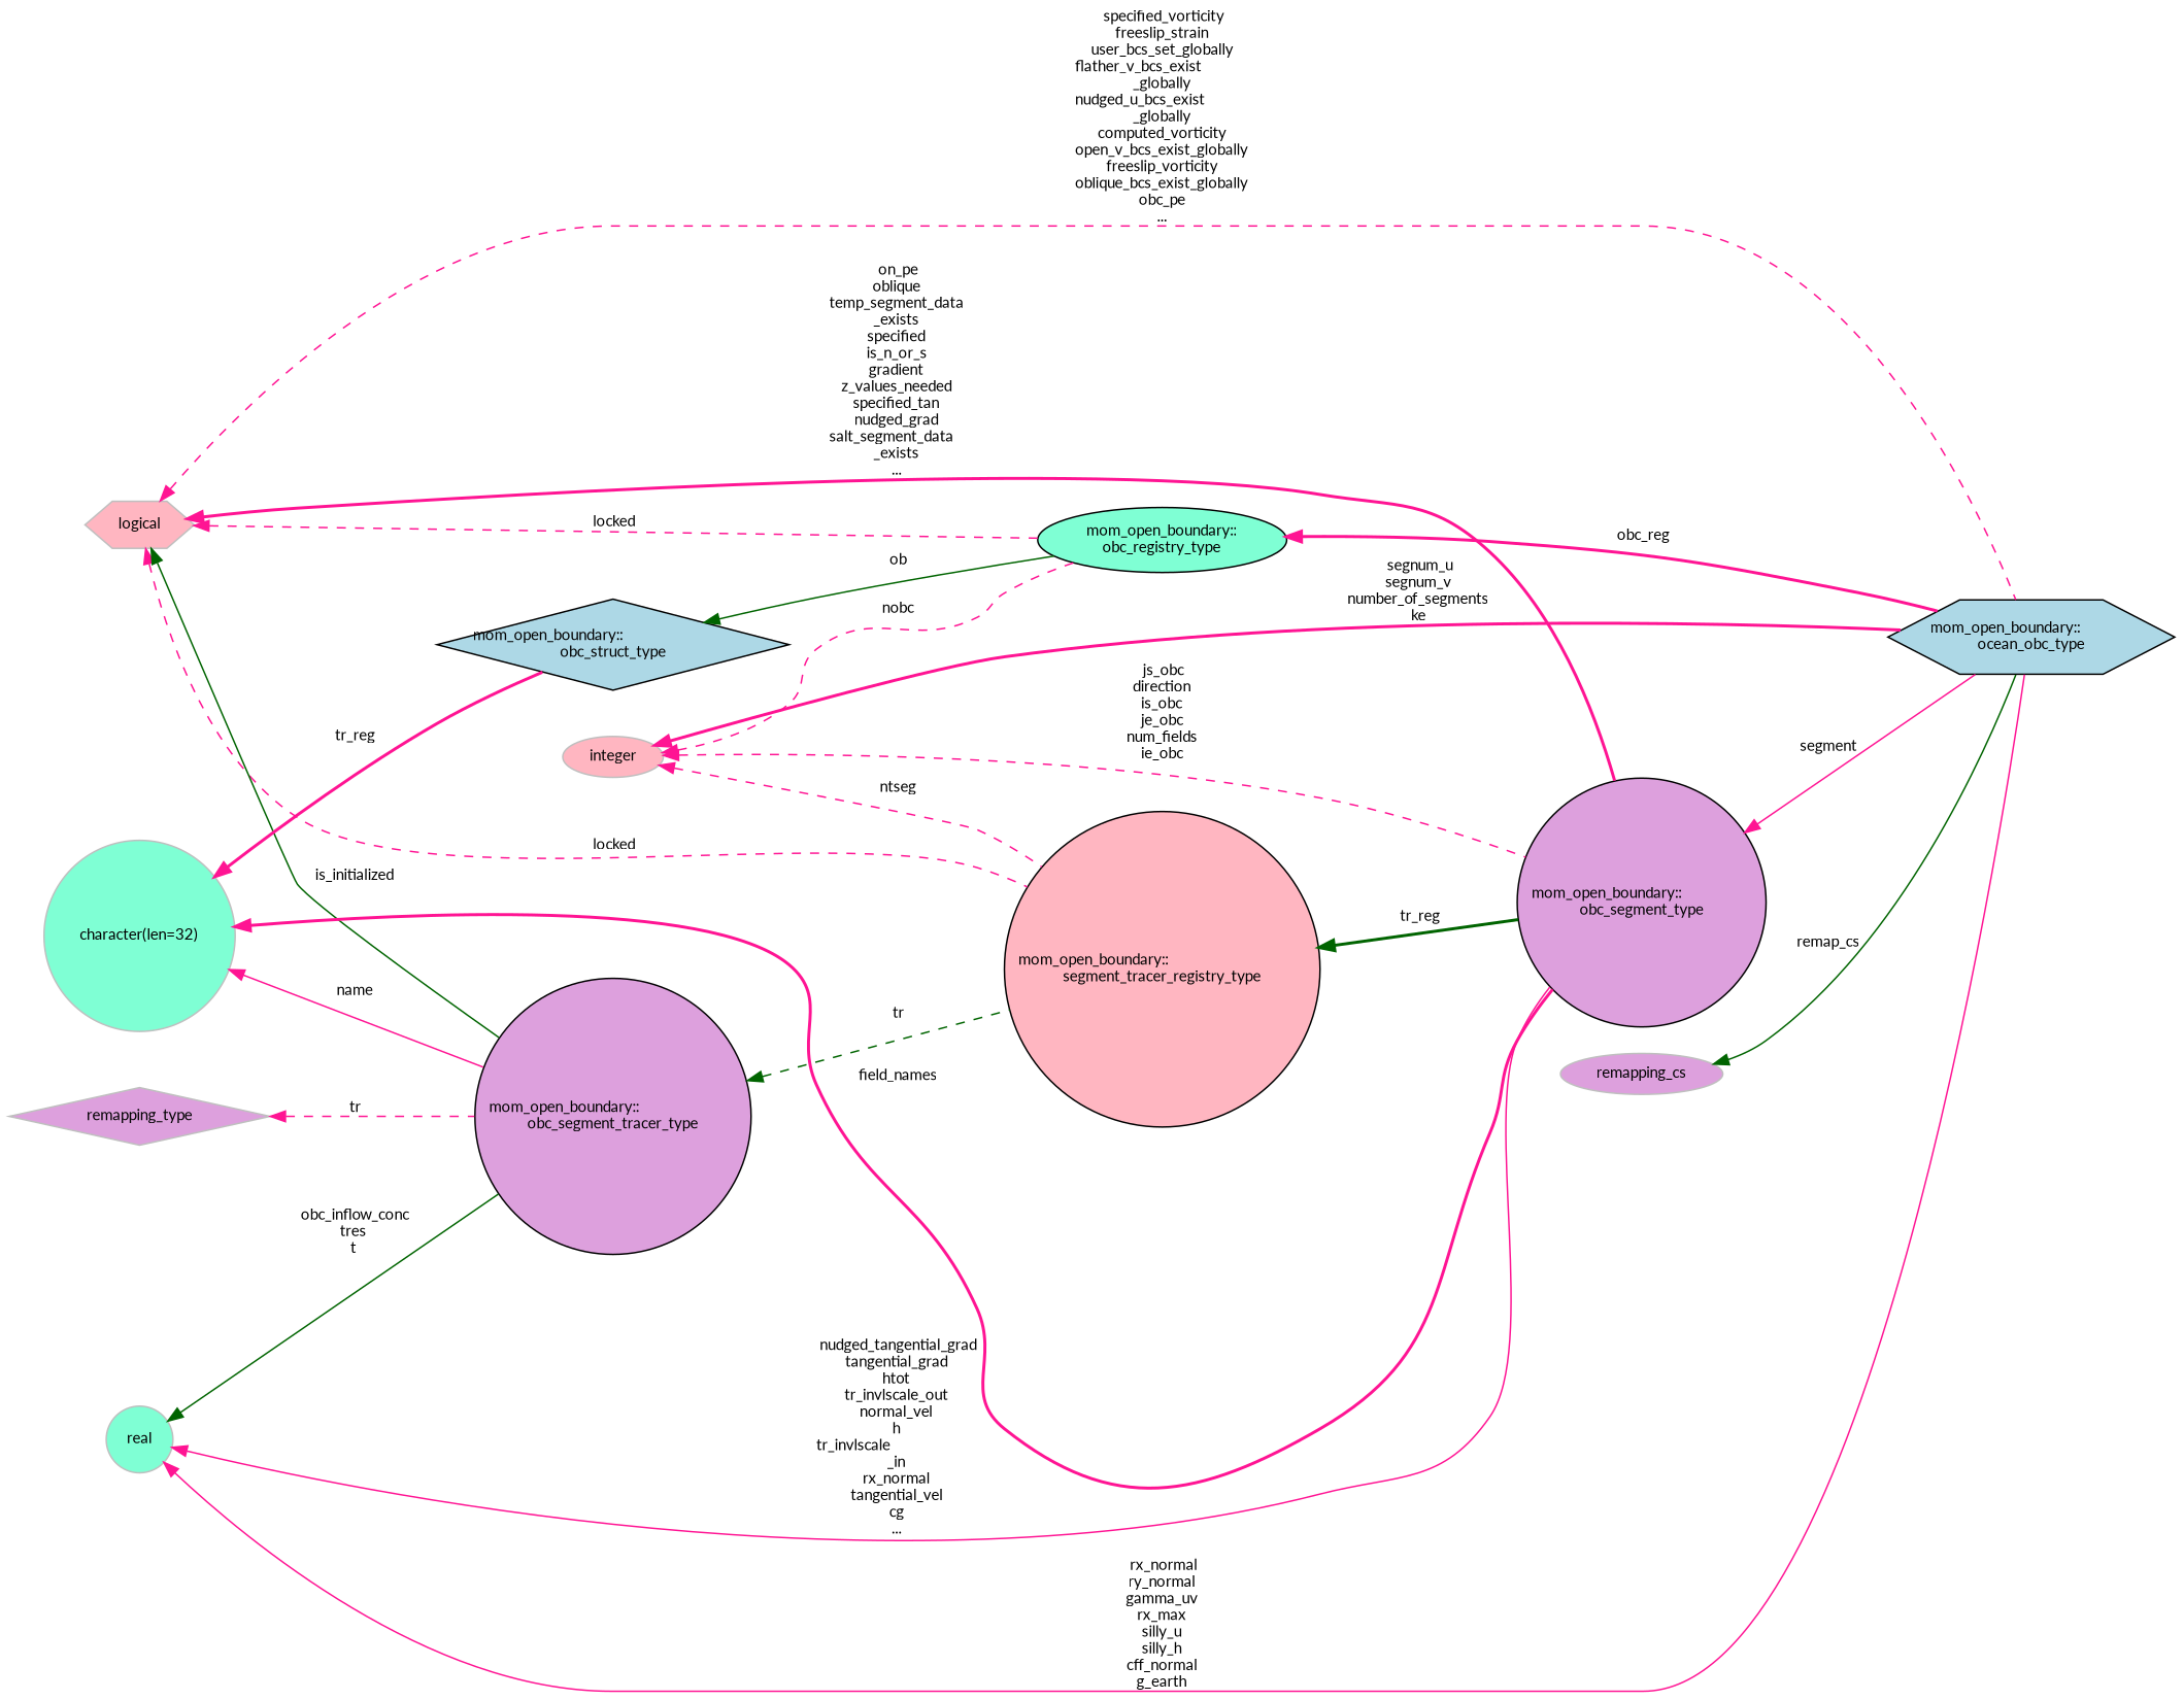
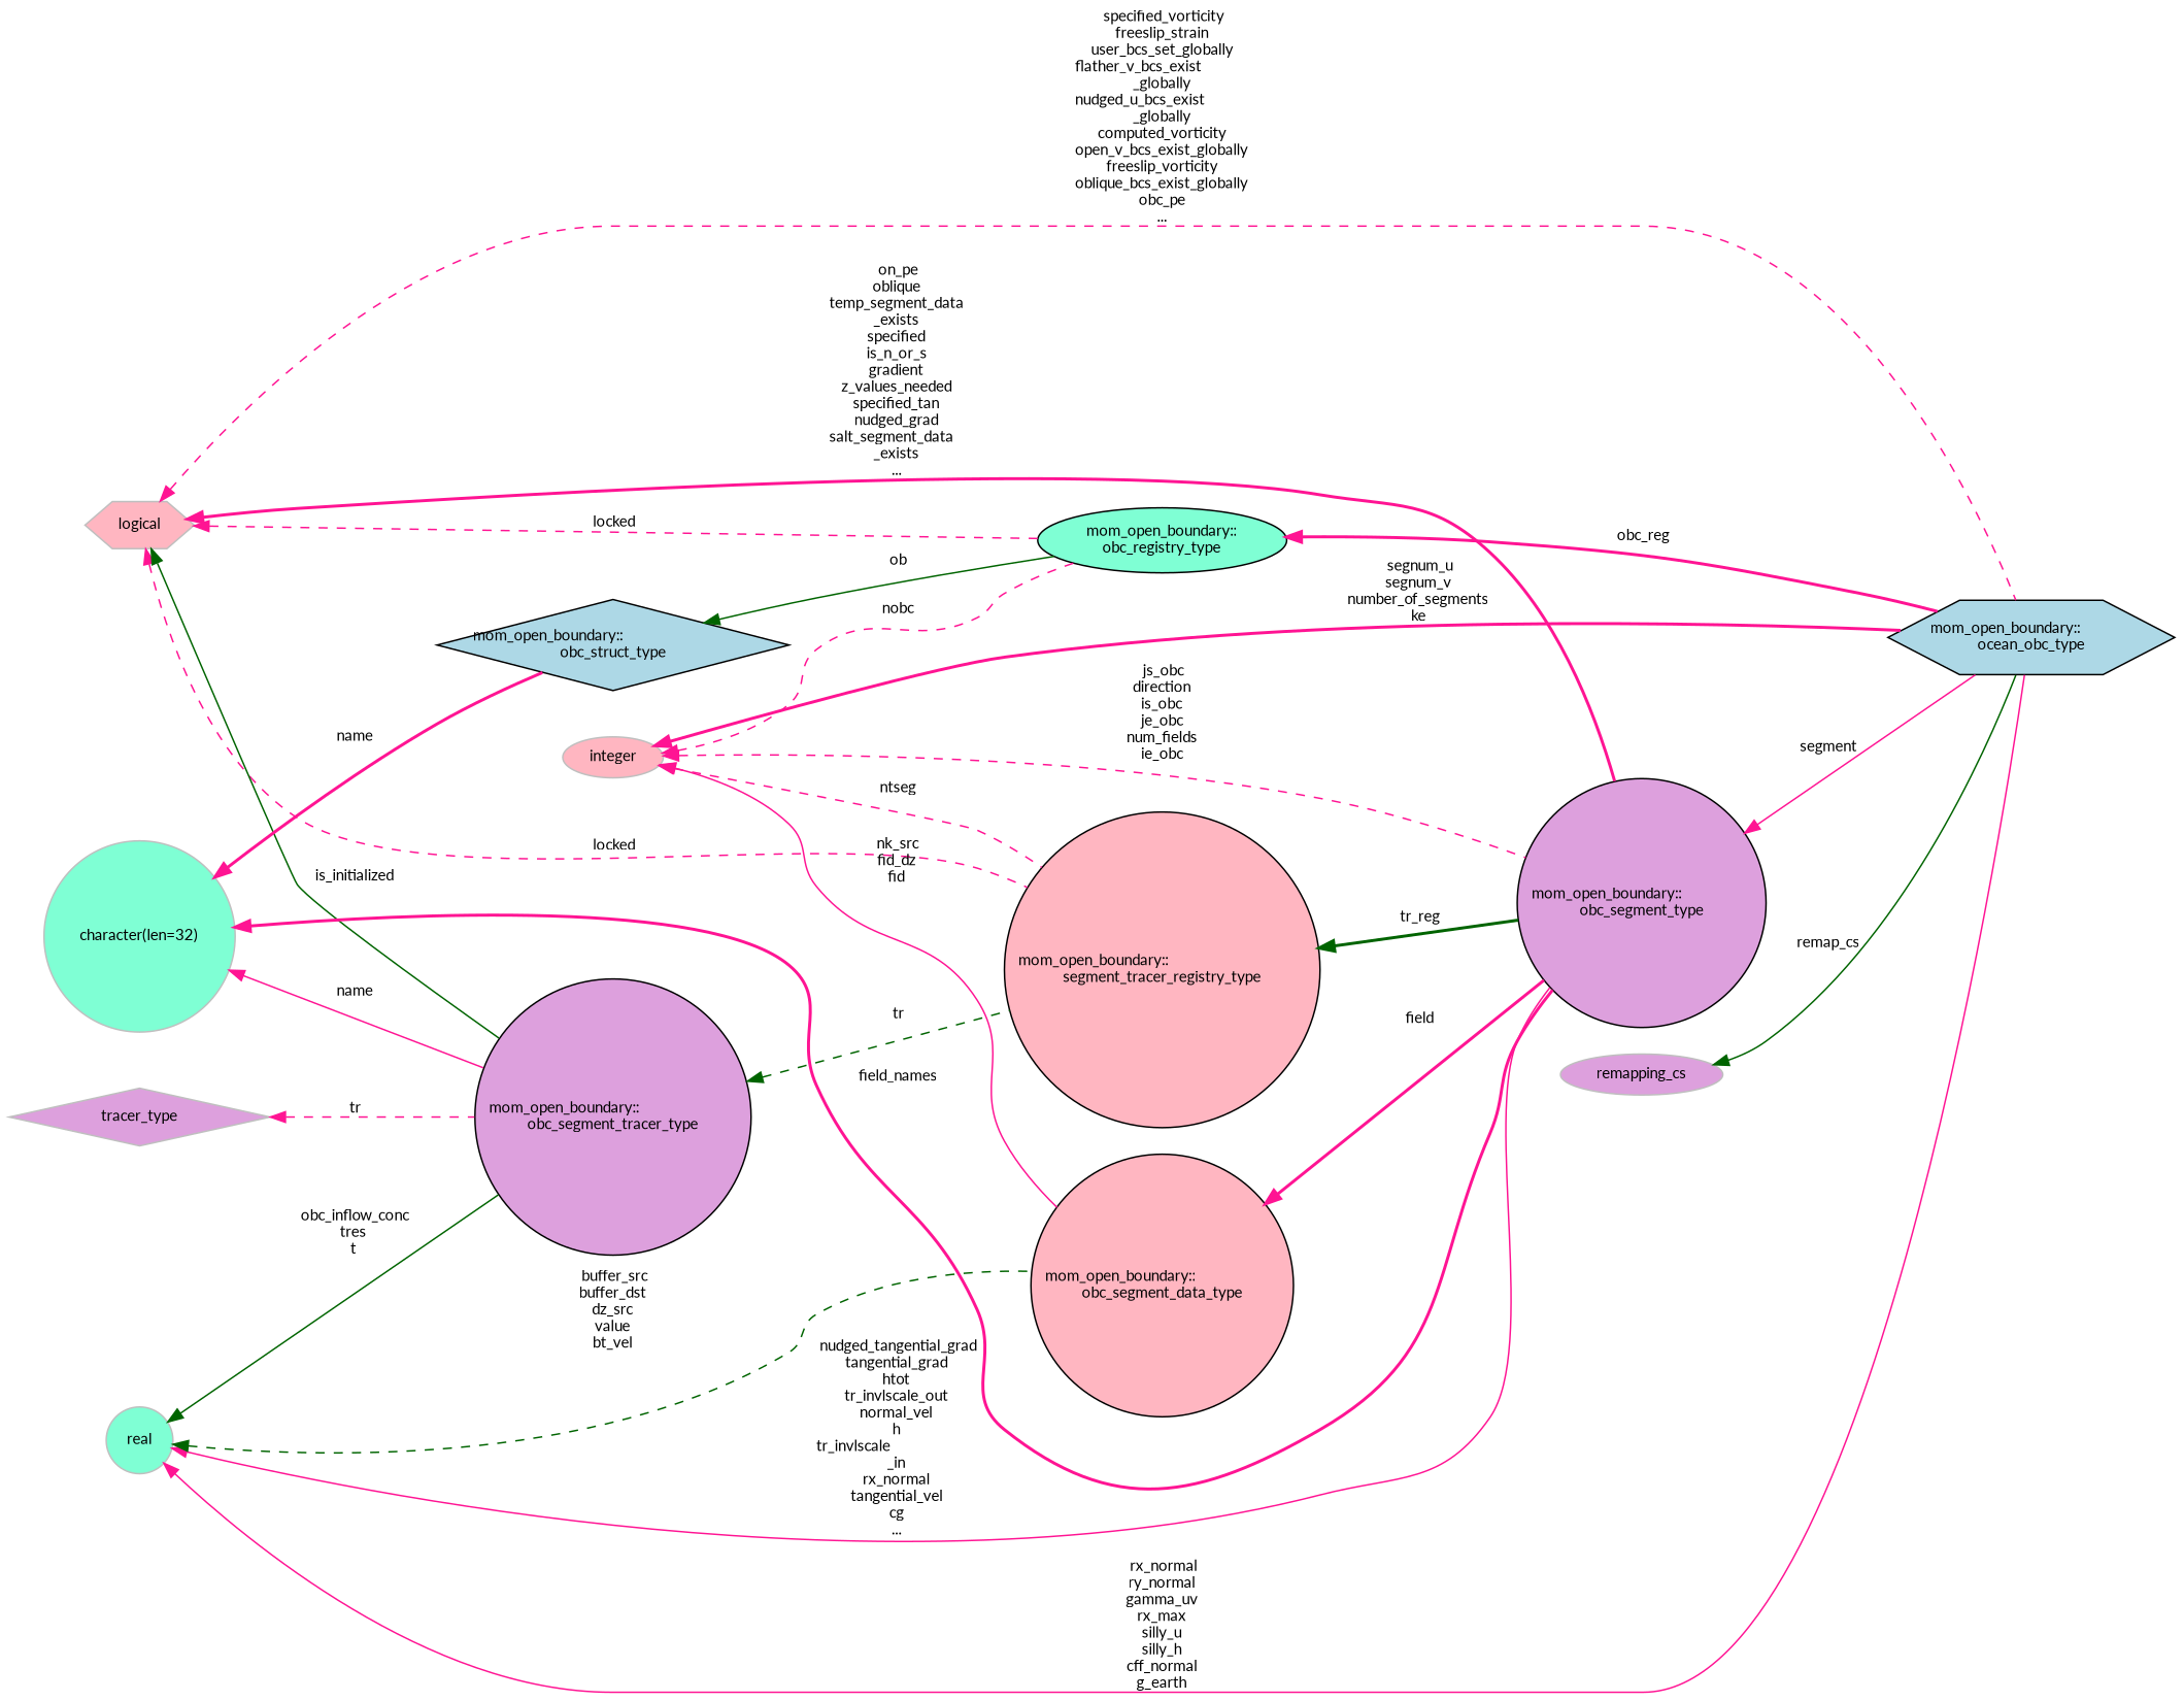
  digraph {
    fontname=Lato
    rankdir=LR
    node [color=black fillcolor=lightpink fontname=Lato fontsize=10 shape=circle style=filled]
    edge [color=deeppink dir=back fontname=Lato fontsize=10 labelfontname=Helvetica labelfontsize=10 style=dashed]
    n1 [fillcolor=lightblue fontcolor=black height=0.2 label="mom_open_boundary::\locean_obc_type" shape=hexagon width=0.4]
    n2 [fillcolor=aquamarine height=0.2 label="mom_open_boundary::\lobc_registry_type" shape=ellipse width=0.4]
    n3 [color=grey75 height=0.2 label=logical shape=hexagon width=0.4]
    n4 [fillcolor=plum height=0.2 label="mom_open_boundary::\lobc_segment_type" width=0.4]
    n5 [height=0.2 label="mom_open_boundary::\lsegment_tracer_registry_type" width=0.4]
    n6 [fillcolor=plum height=0.2 label="mom_open_boundary::\lobc_segment_tracer_type" width=0.4]
    n7 [fillcolor=lightblue height=0.2 label="mom_open_boundary::\lobc_struct_type" shape=diamond width=0.4]
    n8 [color=grey75 fillcolor=aquamarine height=0.2 label="character(len=32)" width=0.4]
    n9 [color=grey75 height=0.2 label=integer shape=ellipse width=0.4]
+   n10 [height=0.2 label="mom_open_boundary::\lobc_segment_data_type" width=0.4]
    n11 [color=grey75 fillcolor=plum height=0.2 label=remapping_cs shape=ellipse width=0.4]
    n12 [color=grey75 fillcolor=aquamarine height=0.2 label=real width=0.4]
-   n13 [color=grey75 fillcolor=plum height=0.2 label=remapping_type shape=diamond width=0.4]
+   n13 [color=grey75 fillcolor=plum height=0.2 label=tracer_type shape=diamond width=0.4]
    n2 -> n1 [label=" obc_reg" style=bold]
    n3 -> n1 [label=" specified_vorticity\nfreeslip_strain\nuser_bcs_set_globally\nflather_v_bcs_exist\l_globally\nnudged_u_bcs_exist\l_globally\ncomputed_vorticity\nopen_v_bcs_exist_globally\nfreeslip_vorticity\noblique_bcs_exist_globally\nobc_pe\n..."]
    n3 -> n2 [label=" locked"]
    n3 -> n4 [label=" on_pe\noblique\ntemp_segment_data\l_exists\nspecified\nis_n_or_s\ngradient\nz_values_needed\nspecified_tan\nnudged_grad\nsalt_segment_data\l_exists\n..." style=bold]
    n3 -> n5 [label=" locked"]
    n3 -> n6 [color=darkgreen label=" is_initialized" style=solid]
    n4 -> n1 [label=" segment" style=solid]
    n5 -> n4 [color=darkgreen label=" tr_reg" style=bold]
    n6 -> n5 [color=darkgreen label=" tr"]
    n7 -> n2 [color=darkgreen label=" ob" style=solid]
    n8 -> n4 [label=" field_names" style=bold]
    n8 -> n6 [label=" name" style=solid]
-   n8 -> n7 [label=" tr_reg" style=bold]
+   n8 -> n7 [label=" name" style=bold]
    n9 -> n1 [label=" segnum_u\nsegnum_v\nnumber_of_segments\nke" style=bold]
    n9 -> n2 [label=" nobc"]
    n9 -> n4 [label=" js_obc\ndirection\nis_obc\nje_obc\nnum_fields\nie_obc"]
    n9 -> n5 [label=" ntseg"]
+   n9 -> n10 [label=" nk_src\nfid_dz\nfid" style=solid]
+   n10 -> n4 [label=" field" style=bold]
    n11 -> n1 [color=darkgreen label=" remap_cs" style=solid]
    n12 -> n1 [label=" rx_normal\nry_normal\ngamma_uv\nrx_max\nsilly_u\nsilly_h\ncff_normal\ng_earth" style=solid]
    n12 -> n4 [label=" nudged_tangential_grad\ntangential_grad\nhtot\ntr_invlscale_out\nnormal_vel\nh\ntr_invlscale\l_in\nrx_normal\ntangential_vel\ncg\n..." style=solid]
    n12 -> n6 [color=darkgreen label=" obc_inflow_conc\ntres\nt" style=solid]
+   n12 -> n10 [color=darkgreen label=" buffer_src\nbuffer_dst\ndz_src\nvalue\nbt_vel"]
    n13 -> n6 [label=" tr"]
  }
